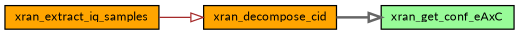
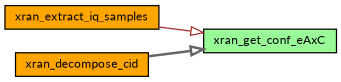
  digraph {
    fontname=Lato
    rankdir=LR
    node [color=black fillcolor=orange fontname=Lato fontsize=10 shape=record style=filled]
    edge [arrowhead=onormal fontname=Lato fontsize=10 labelfontname=Helvetica labelfontsize=10]
    n1 [fontcolor=black height=0.2 label=xran_extract_iq_samples width=0.4]
    n2 [height=0.2 label=xran_decompose_cid width=0.4]
    n3 [fillcolor=palegreen height=0.2 label=xran_get_conf_eAxC width=0.4]
-   n1 -> n2 [color=brown style=solid]
+   n1 -> n3 [color=brown style=solid]
    n2 -> n3 [color=gray40 style=bold]
  }
